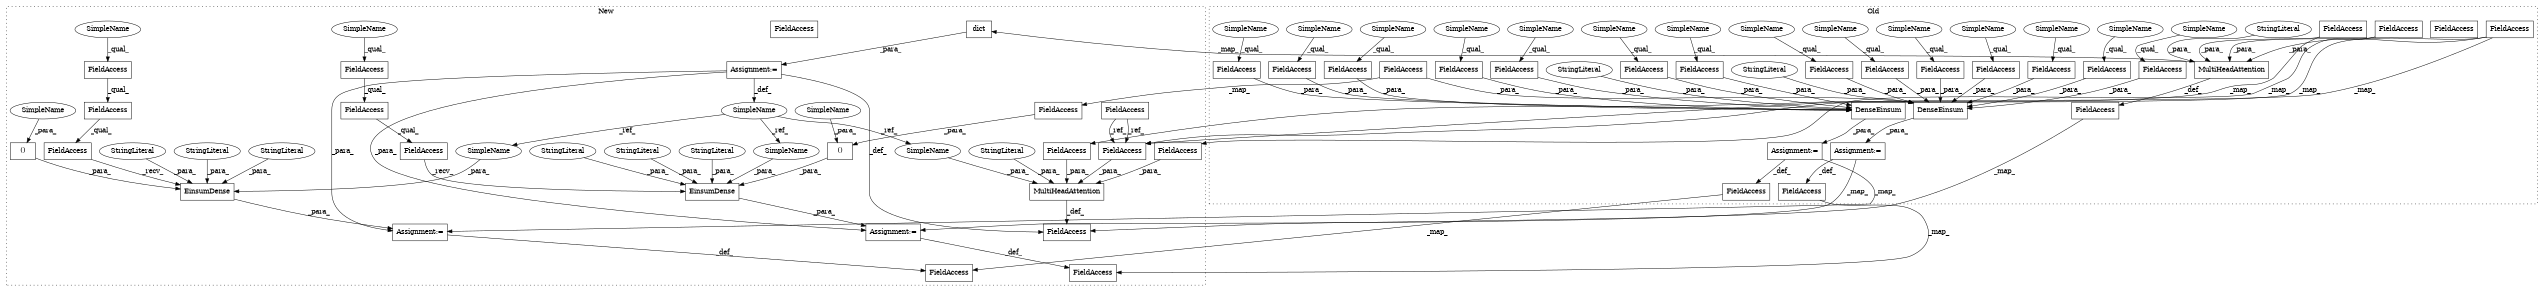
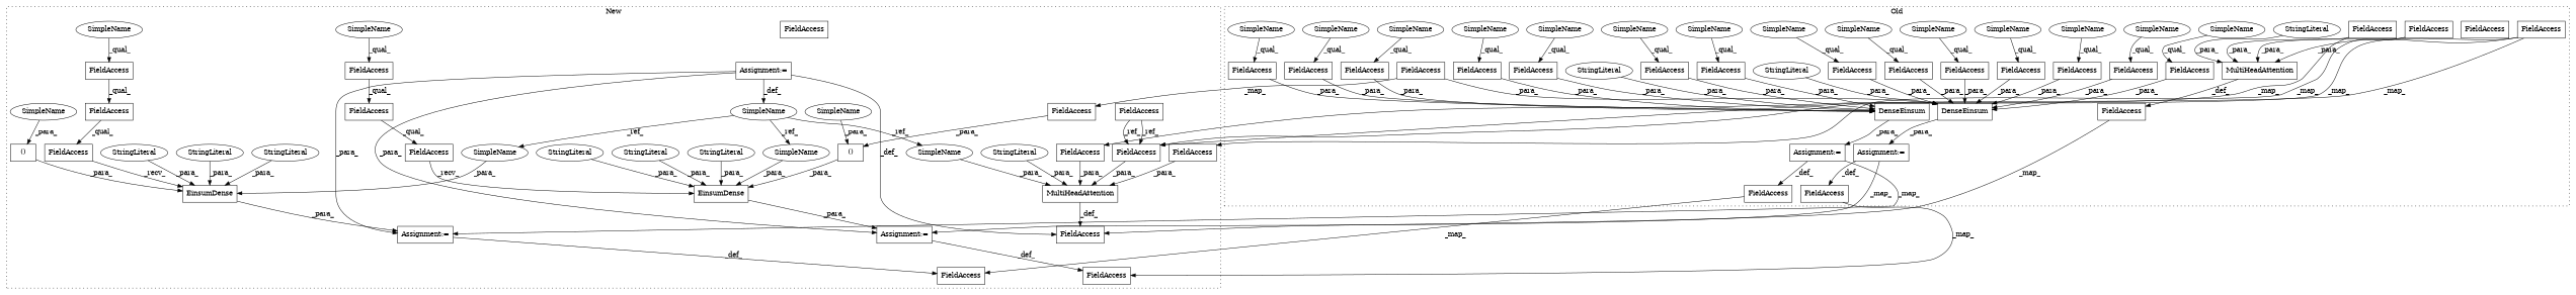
  digraph {
    node [a=22 l=4 s=3673 shape=box]
    n1 [a=32 l="12,1" label=DenseEinsum s="3691,3915"]
    n2 [l=22 label=FieldAccess s=3757]
    n3 [a=45 l=14 label=StringLiteral s=3901 shape=ellipse]
    n4 [l=21 label=FieldAccess s=3879]
    n5 [l=22 label=FieldAccess s=4273]
    n6 [l=23 label=FieldAccess s=3855]
    n7 [l=26 label=FieldAccess s=3828]
    n8 [l=24 label=FieldAccess s=3780]
    n9 [l=24 label=FieldAccess s=3732]
    n10 [l=22 label=FieldAccess s=3805]
    n11 [a=7 l=1 label="Assignment:=" s=3677]
    n12 [l=22 label=FieldAccess s=4321]
    n13 [l=24 label=FieldAccess s=4248]
    n14 [l=23 label=FieldAccess s=4371]
    n15 [l=24 label=FieldAccess s=4296]
    n16 [l=26 label=FieldAccess s=4344]
    n17 [l=21 label=FieldAccess s=4395]
    n18 [l=18 label=FieldAccess s=4192]
    n19 [l=24 label=FieldAccess s=3653]
    n20 [a=7 l=1 label="Assignment:=" s=4210]
    n21 [a=32 l="12,1" label=DenseEinsum s="4224,4425"]
    n22 [a=45 l=8 label=StringLiteral s=4417 shape=ellipse]
    n23 [l=23 label=FieldAccess s=3703]
    n24 [l=21 label=FieldAccess s=3084]
    n25 [a=32 l="19,1" label=MultiHeadAttention s="3116,3391"]
    n26 [a=45 l=16 label=StringLiteral s=3375 shape=ellipse]
    n27 [l=25 label=FieldAccess s=3151]
    n28 [l=15 label=FieldAccess s=3135]
    n29 [l=28 label=FieldAccess s=3177]
    n30 [a=42 label=SimpleName s=3732 shape=ellipse]
    n31 [a=42 label=SimpleName s=4296 shape=ellipse]
    n32 [a=42 label=SimpleName s=3780 shape=ellipse]
    n33 [a=42 label=SimpleName s=4395 shape=ellipse]
    n34 [a=42 label=SimpleName s=4273 shape=ellipse]
    n35 [a=42 label=SimpleName s=3805 shape=ellipse]
    n36 [a=42 label=SimpleName s=3855 shape=ellipse]
    n37 [a=42 label=SimpleName s=4371 shape=ellipse]
    n38 [a=42 label=SimpleName s=3828 shape=ellipse]
    n39 [a=42 label=SimpleName s=3757 shape=ellipse]
    n40 [a=42 label=SimpleName s=3879 shape=ellipse]
    n41 [a=42 label=SimpleName s=4321 shape=ellipse]
    n42 [a=42 label=SimpleName s=4248 shape=ellipse]
    n43 [a=42 label=SimpleName s=4344 shape=ellipse]
    n44 [l=25 label=FieldAccess s=3151]
    n45 [a=106 l=40 label="()" s=3741]
    n46 [a=32 l="12,1" label=EinsumDense s="3710,3815"]
    n47 [a=42 l=13 label=SimpleName s=3040 shape=ellipse]
    n48 [a=32 l="12,1" label=EinsumDense s="4148,4235"]
    n49 [a=45 l=13 label=StringLiteral s=3722 shape=ellipse]
    n50 [a=45 l=3 label=StringLiteral s=4209 shape=ellipse]
    n51 [a=45 l=8 label=StringLiteral s=4213 shape=ellipse]
    n52 [a=45 l=13 label=StringLiteral s=4160 shape=ellipse]
    n53 [a=45 l=3 label=StringLiteral s=3783 shape=ellipse]
    n54 [a=45 l=14 label=StringLiteral s=3787 shape=ellipse]
    n55 [l=36 label=FieldAccess]
    n56 [l=36 label=FieldAccess s=4111]
    n57 [l=23 label=FieldAccess]
    n58 [l=23 label=FieldAccess s=4111]
    n59 [l=16 label=FieldAccess s=4111]
    n60 [l=16 label=FieldAccess]
    n61 [a=106 l=28 label="()" s=4179]
    n62 [a=7 l=1 label="Assignment:=" s=3672]
    n63 [l=18 label=FieldAccess s=4092]
    n64 [l=24 label=FieldAccess s=3648]
    n65 [a=7 l=1 label="Assignment:=" s=4110]
    n66 [a=32 l="19,1" label=MultiHeadAttention s="3266,3386"]
    n67 [a=45 l=16 label=StringLiteral s=3356 shape=ellipse]
    n68 [a=7 l=1 label="Assignment:=" s=3053]
    n69 [l=23 label=FieldAccess s=3758]
    n70 [l=21 label=FieldAccess s=3234]
-   n71 [a=32 l="5,1" label=dict s="3054,3227"]
    n72 [l=25 label=FieldAccess s=3301]
    n73 [l=15 label=FieldAccess s=3285]
    n74 [l=28 label=FieldAccess s=3327]
    n75 [l=25 label=FieldAccess s=2974]
    n76 [a=42 label=SimpleName s=3741 shape=ellipse]
    n77 [a=42 label=SimpleName s=4179 shape=ellipse]
    n78 [a=42 l=10 label=SimpleName s=4111 shape=ellipse]
    n79 [a=42 l=10 label=SimpleName shape=ellipse]
    n80 [l=25 label=FieldAccess s=3301]
    n81 [a=42 l=13 label=SimpleName s=3373 shape=ellipse]
    n82 [a=42 l=13 label=SimpleName s=4222 shape=ellipse]
    n83 [a=42 l=13 label=SimpleName s=3802 shape=ellipse]
    subgraph cluster_1 {
      label=Old
      style=dotted
      n1
      n2
      n3
      n4
      n5
      n6
      n7
      n8
      n9
      n10
      n11
      n12
      n13
      n14
      n15
      n16
      n17
      n18
      n19
      n20
      n21
      n22
      n23
      n24
      n25
      n26
      n27
      n28
      n29
      n30
      n31
      n32
      n33
      n34
      n35
      n36
      n37
      n38
      n39
      n40
      n41
      n42
      n43
      n44
    }
    subgraph cluster_2 {
      label=New
      style=dotted
      n45
      n46
      n47
      n48
      n49
      n50
      n51
      n52
      n53
      n54
      n55
      n56
      n57
      n58
      n59
      n60
      n61
      n62
      n63
      n64
      n65
      n66
      n67
      n68
      n69
      n70
-     n71
      n72
      n73
      n74
      n75
      n76
      n77
      n78
      n79
      n80
      n81
      n82
      n83
    }
    n1 -> n11 [label=_para_]
    n2 -> n1 [label=_para_]
    n3 -> n1 [label=_para_]
    n4 -> n1 [label=_para_]
    n5 -> n21 [label=_para_]
    n6 -> n1 [label=_para_]
    n7 -> n1 [label=_para_]
    n8 -> n1 [label=_para_]
    n9 -> n1 [label=_para_]
    n10 -> n1 [label=_para_]
    n11 -> n19 [label=_def_]
    n11 -> n62 [label=_map_]
    n12 -> n21 [label=_para_]
    n13 -> n21 [label=_para_]
    n14 -> n21 [label=_para_]
    n15 -> n21 [label=_para_]
    n16 -> n21 [label=_para_]
    n17 -> n21 [label=_para_]
    n18 -> n63 [label=_map_]
    n19 -> n64 [label=_map_]
    n20 -> n18 [label=_def_]
    n20 -> n65 [label=_map_]
    n21 -> n20 [label=_para_]
    n22 -> n21 [label=_para_]
    n23 -> n1 [label=_para_]
    n23 -> n69 [label=_map_]
    n24 -> n70 [label=_map_]
    n25 -> n24 [label=_def_]
-   n25 -> n71 [label=_map_]
    n26 -> n25 [label=_para_]
    n28 -> n25 [label=_para_]
    n28 -> n73 [label=_map_]
    n29 -> n25 [label=_para_]
    n29 -> n74 [label=_map_]
    n30 -> n9 [label=_qual_]
    n31 -> n15 [label=_qual_]
    n32 -> n8 [label=_qual_]
    n33 -> n17 [label=_qual_]
    n34 -> n5 [label=_qual_]
    n35 -> n10 [label=_qual_]
    n36 -> n6 [label=_qual_]
    n37 -> n14 [label=_qual_]
    n38 -> n7 [label=_qual_]
    n39 -> n2 [label=_qual_]
    n40 -> n4 [label=_qual_]
    n41 -> n12 [label=_qual_]
    n42 -> n13 [label=_qual_]
    n43 -> n16 [label=_qual_]
    n44 -> n25 [label=_para_]
    n44 -> n80 [label=_map_]
    n44 -> n80 [label=_map_]
    n45 -> n46 [label=_para_]
    n46 -> n62 [label=_para_]
    n47 -> n81 [label=_ref_]
    n47 -> n82 [label=_ref_]
    n47 -> n83 [label=_ref_]
    n48 -> n65 [label=_para_]
    n49 -> n46 [label=_para_]
    n50 -> n48 [label=_para_]
    n51 -> n48 [label=_para_]
    n52 -> n48 [label=_para_]
    n53 -> n46 [label=_para_]
    n54 -> n46 [label=_para_]
    n55 -> n46 [label=_recv_]
    n56 -> n48 [label=_recv_]
    n57 -> n55 [label=_qual_]
    n58 -> n56 [label=_qual_]
    n59 -> n58 [label=_qual_]
    n60 -> n57 [label=_qual_]
    n61 -> n48 [label=_para_]
    n62 -> n64 [label=_def_]
    n65 -> n63 [label=_def_]
    n66 -> n70 [label=_def_]
    n67 -> n66 [label=_para_]
    n68 -> n47 [label=_def_]
    n68 -> n62 [label=_para_]
    n68 -> n65 [label=_para_]
    n68 -> n70 [label=_def_]
    n69 -> n45 [label=_para_]
-   n71 -> n68 [label=_para_]
    n73 -> n66 [label=_para_]
    n74 -> n66 [label=_para_]
    n75 -> n80 [label=_ref_]
    n75 -> n80 [label=_ref_]
    n76 -> n45 [label=_para_]
    n77 -> n61 [label=_para_]
    n78 -> n59 [label=_qual_]
    n79 -> n60 [label=_qual_]
    n80 -> n66 [label=_para_]
    n81 -> n66 [label=_para_]
    n82 -> n48 [label=_para_]
    n83 -> n46 [label=_para_]
  }
